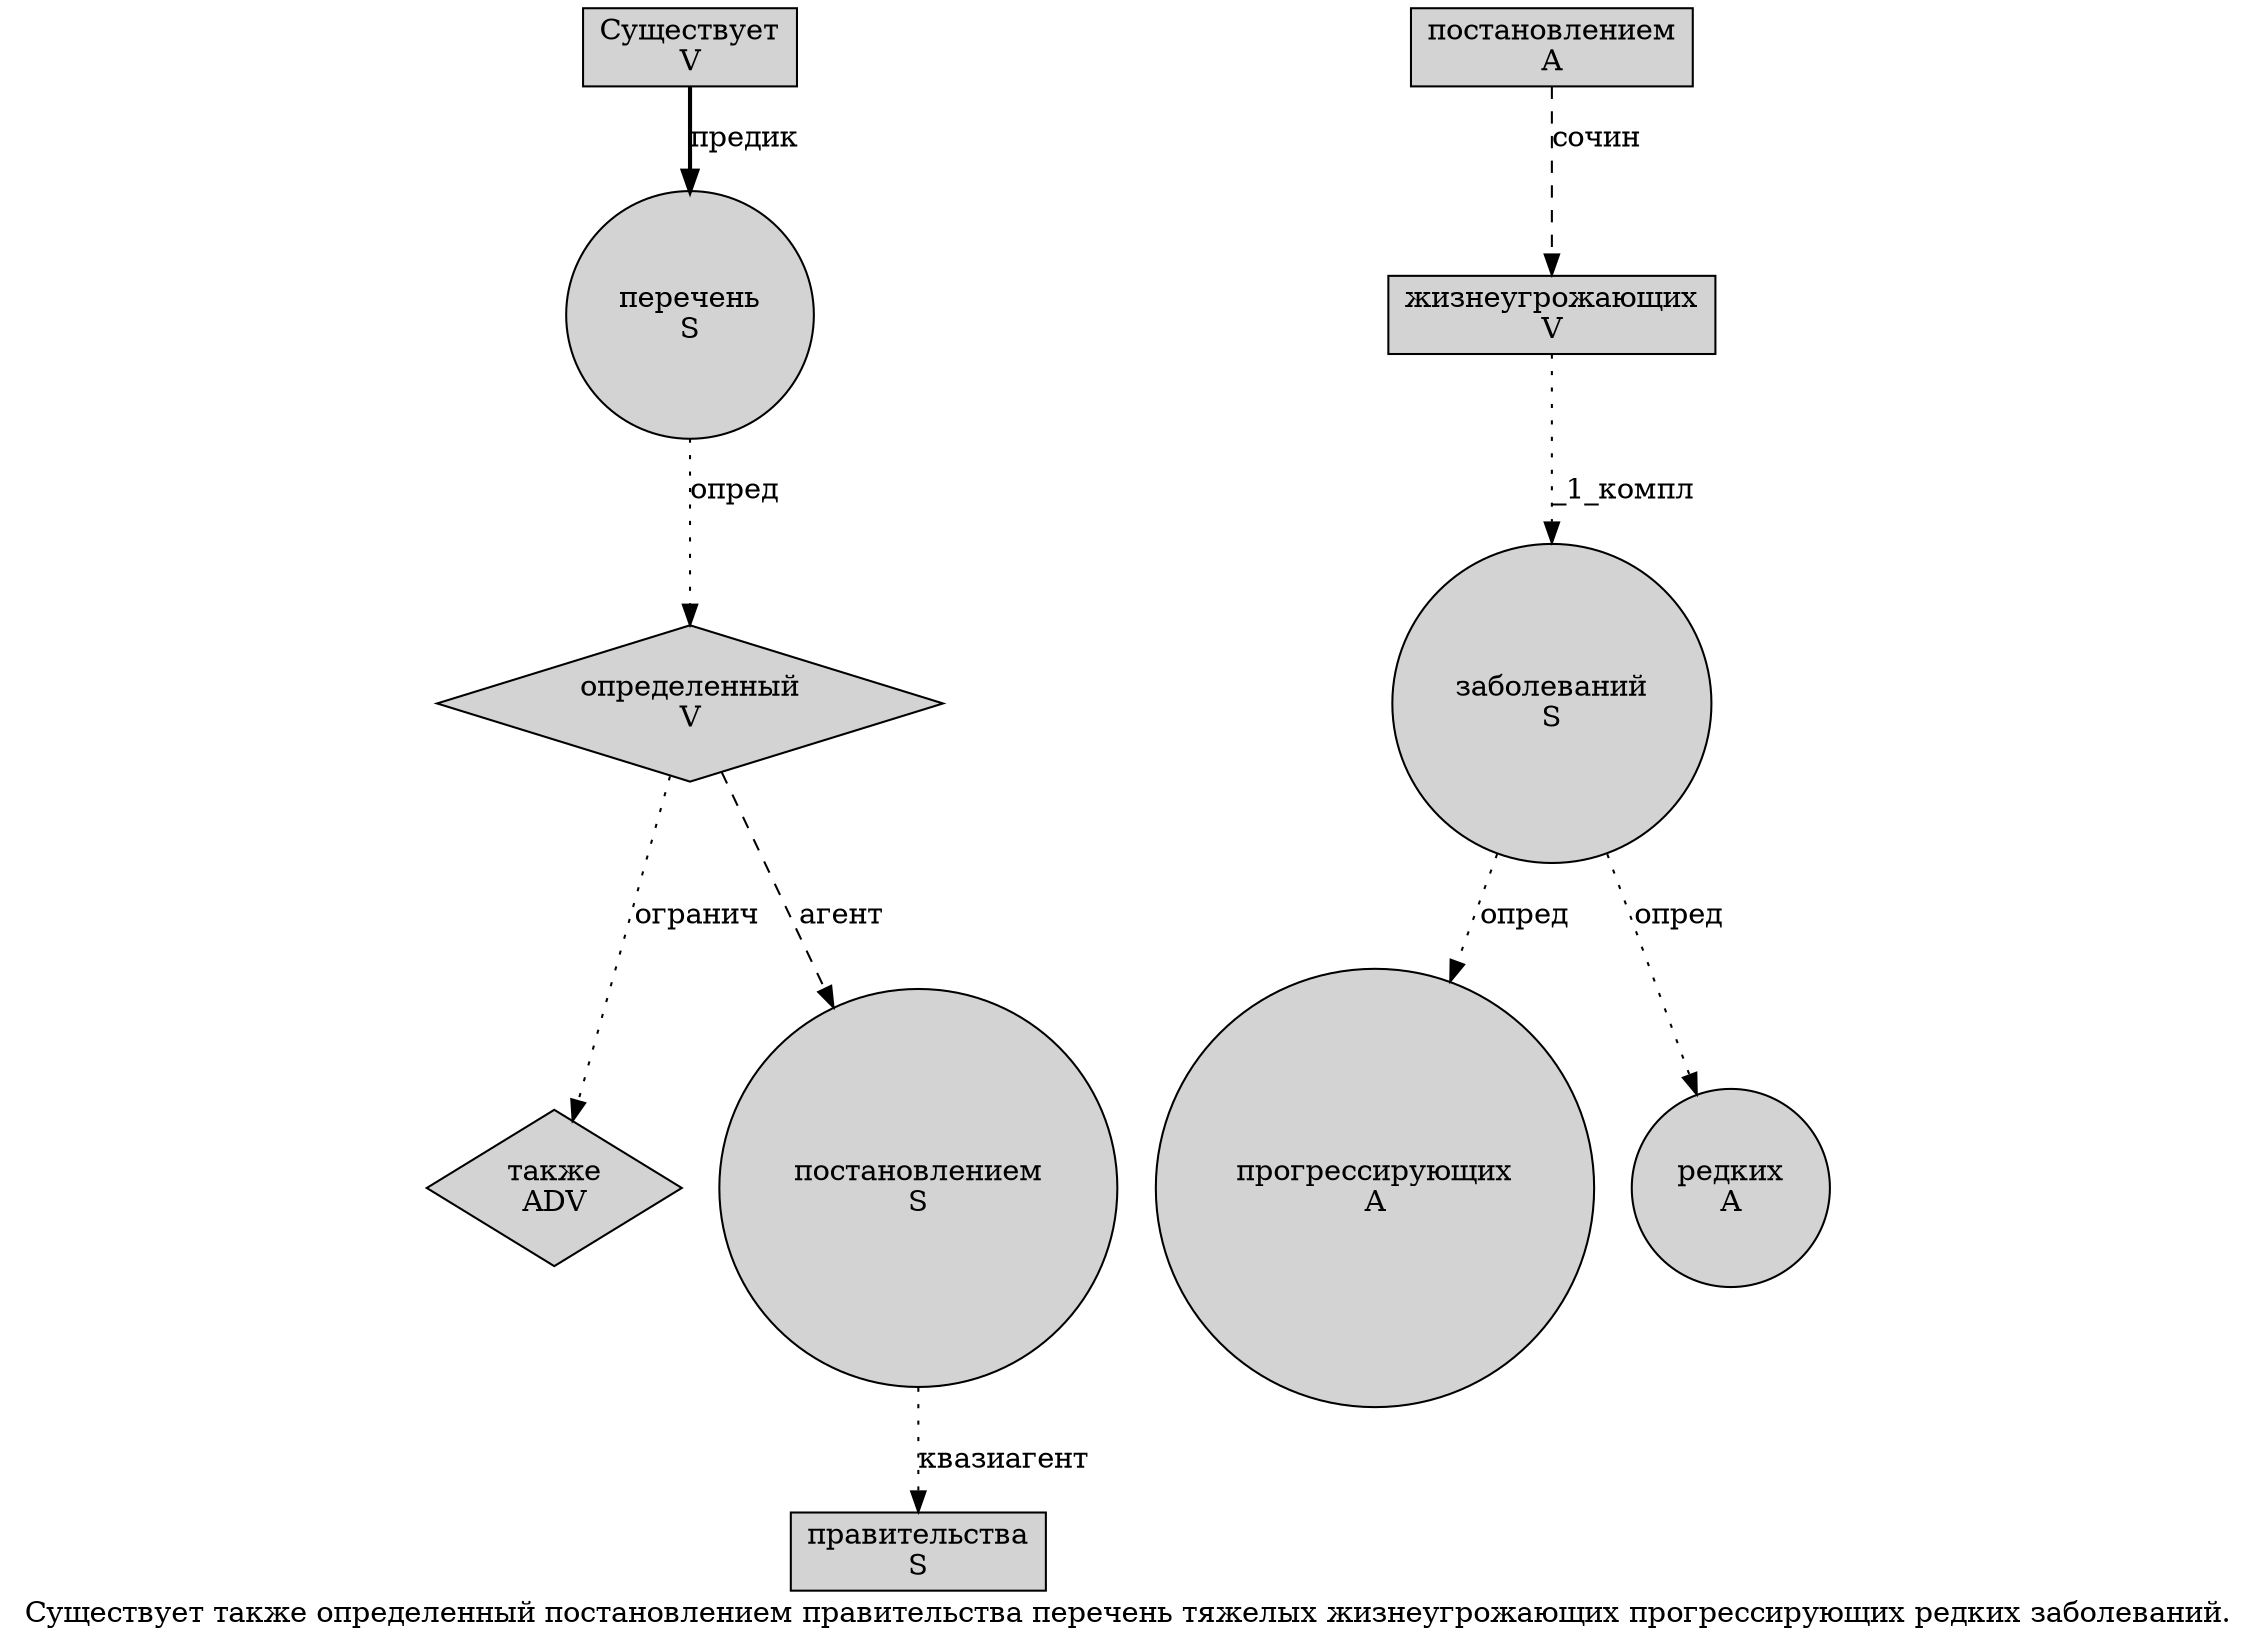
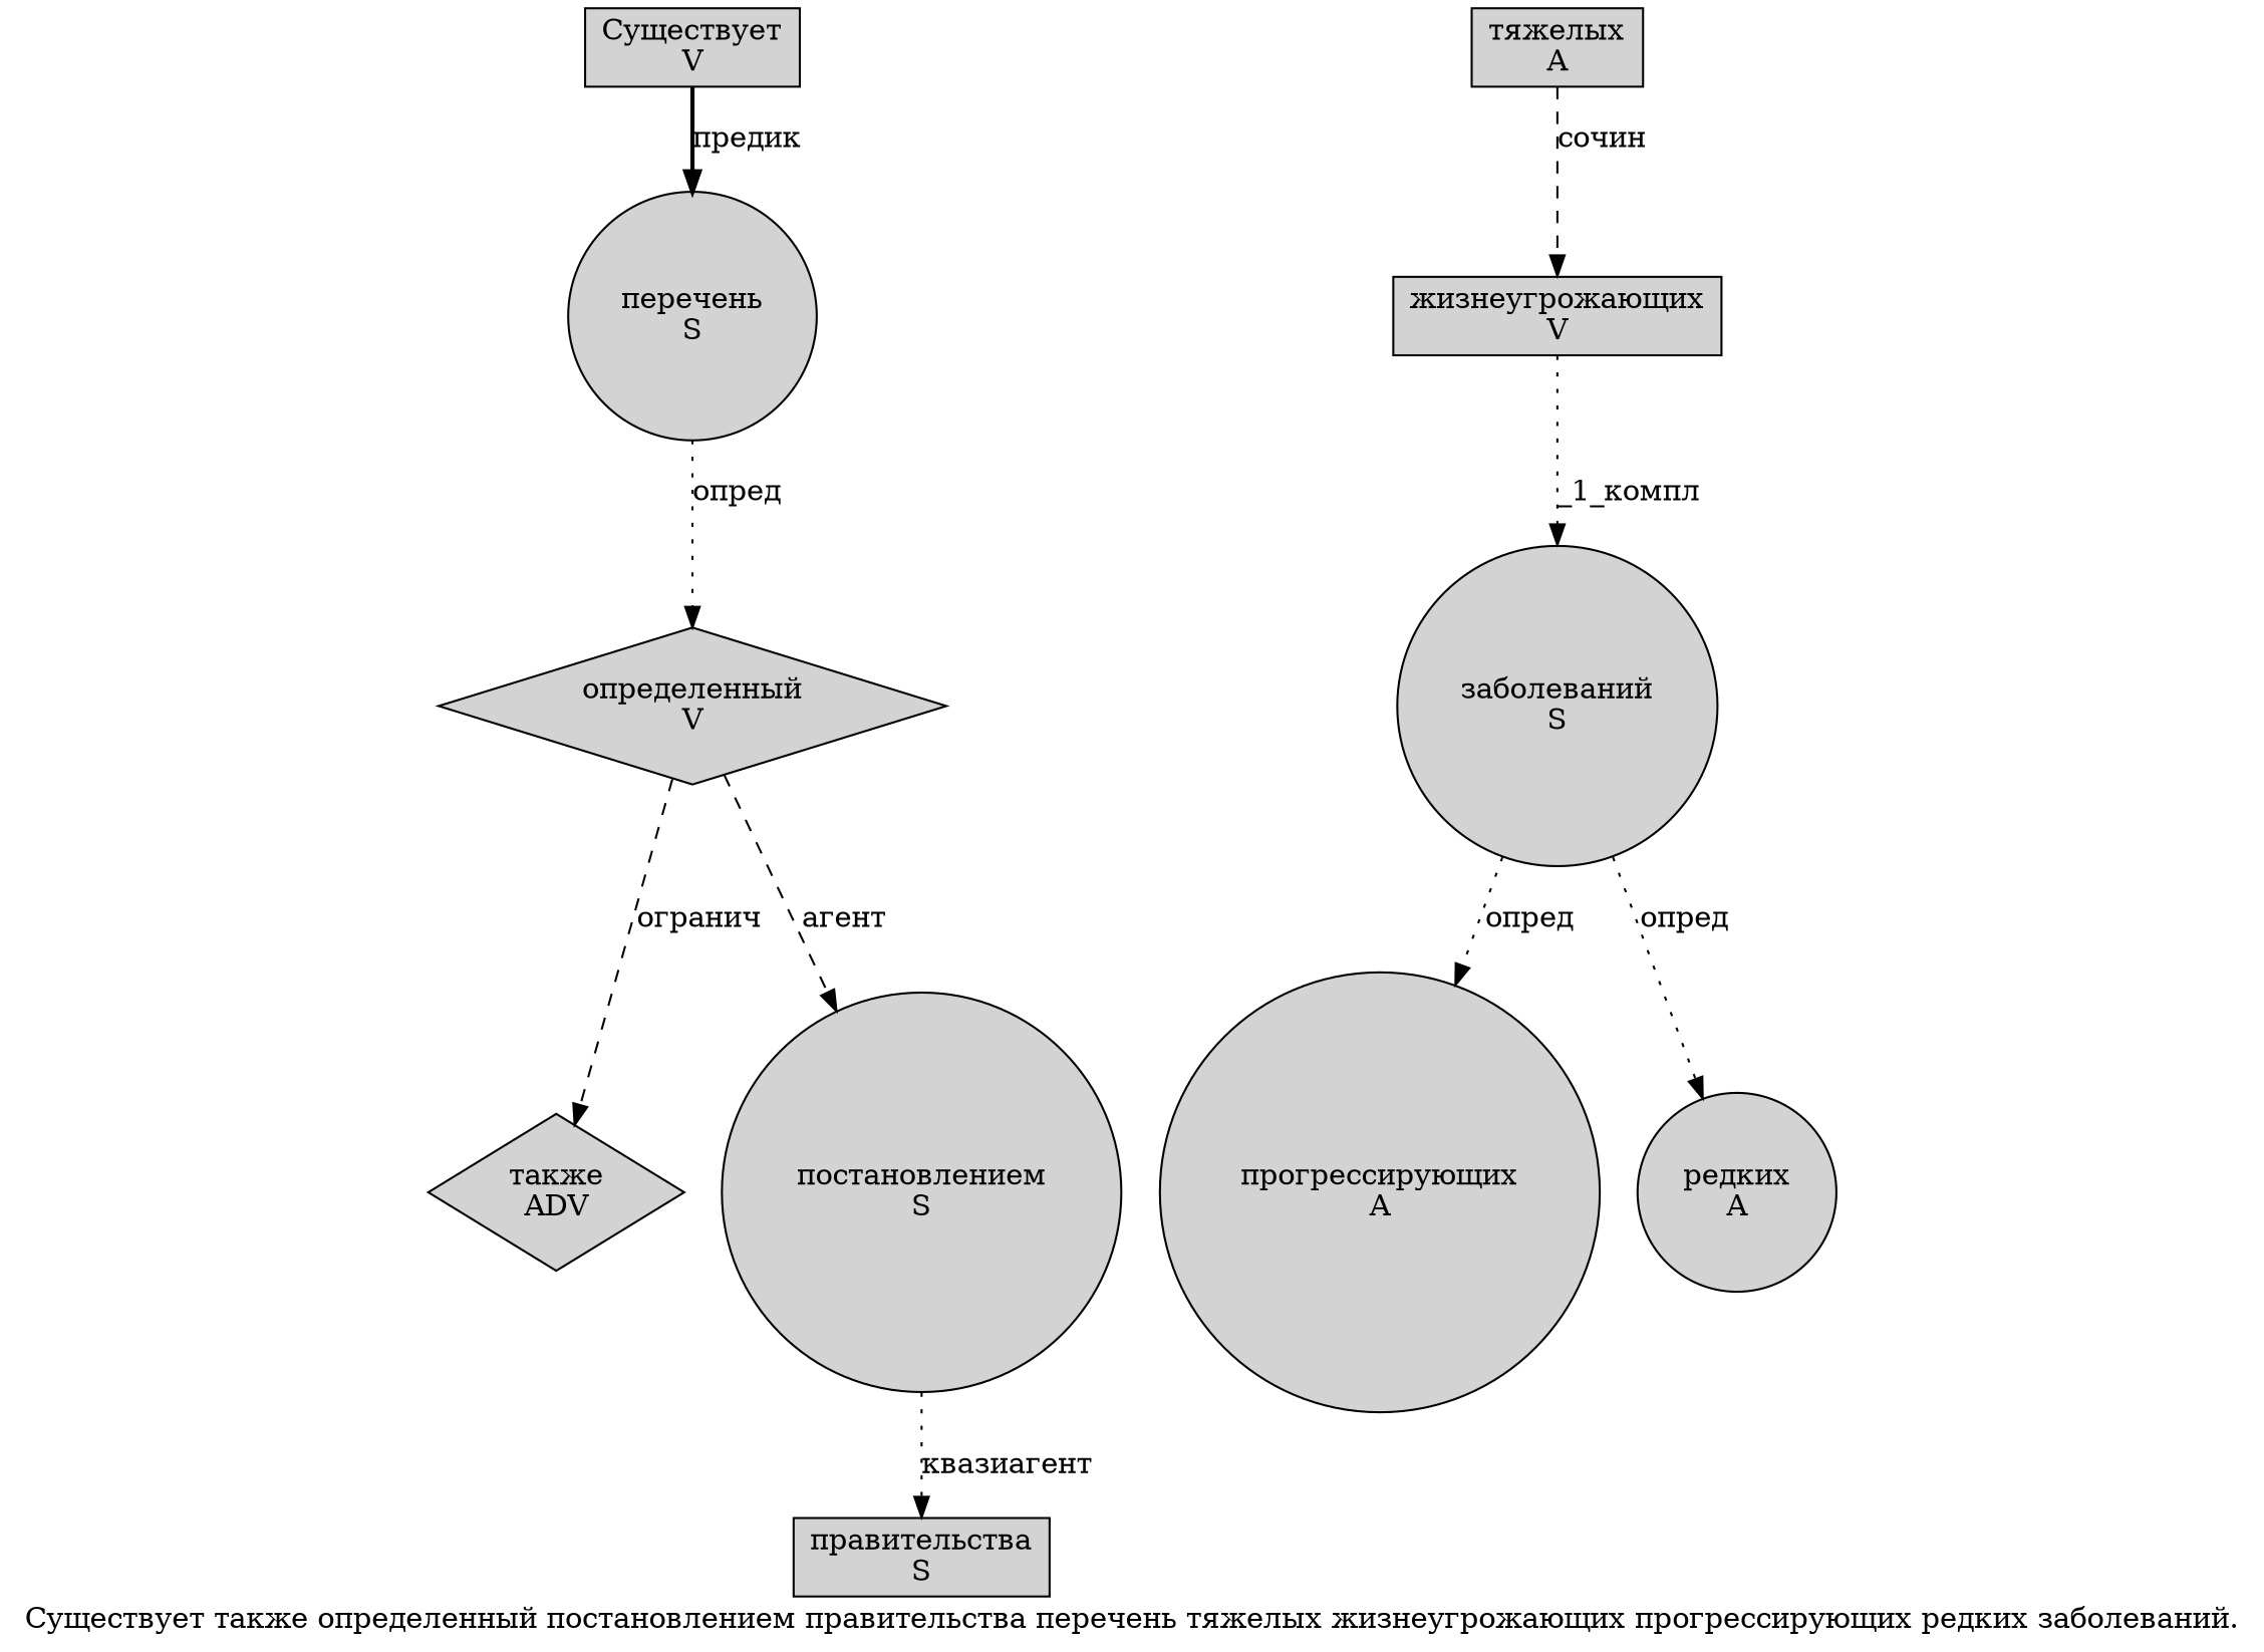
  digraph {
    label="Существует также определенный постановлением правительства перечень тяжелых жизнеугрожающих прогрессирующих редких заболеваний."
    node [fillcolor=lightgray penwidth=1 shape=circle style=filled]
    edge [style=dotted]
    n1 [label="Существует\nV" shape=box]
    n2 [label="перечень\nS"]
    n3 [label="определенный\nV" shape=diamond]
    n4 [label="также\nADV" shape=diamond]
    n5 [label="постановлением\nS"]
    n6 [label="правительства\nS" shape=box]
-   n7 [label="постановлением\nA" shape=box]
+   n7 [label="тяжелых\nA" shape=box]
    n8 [label="жизнеугрожающих\nV" shape=box]
    n9 [label="заболеваний\nS"]
    n10 [label="прогрессирующих\nA"]
    n11 [label="редких\nA"]
    n1 -> n2 [label="предик" style=bold]
    n2 -> n3 [label="опред"]
-   n3 -> n4 [label="огранич"]
+   n3 -> n4 [label="огранич" style=dashed]
    n3 -> n5 [label="агент" style=dashed]
    n5 -> n6 [label="квазиагент"]
    n7 -> n8 [label="сочин" style=dashed]
    n8 -> n9 [label="_1_компл"]
    n9 -> n10 [label="опред"]
    n9 -> n11 [label="опред"]
  }
